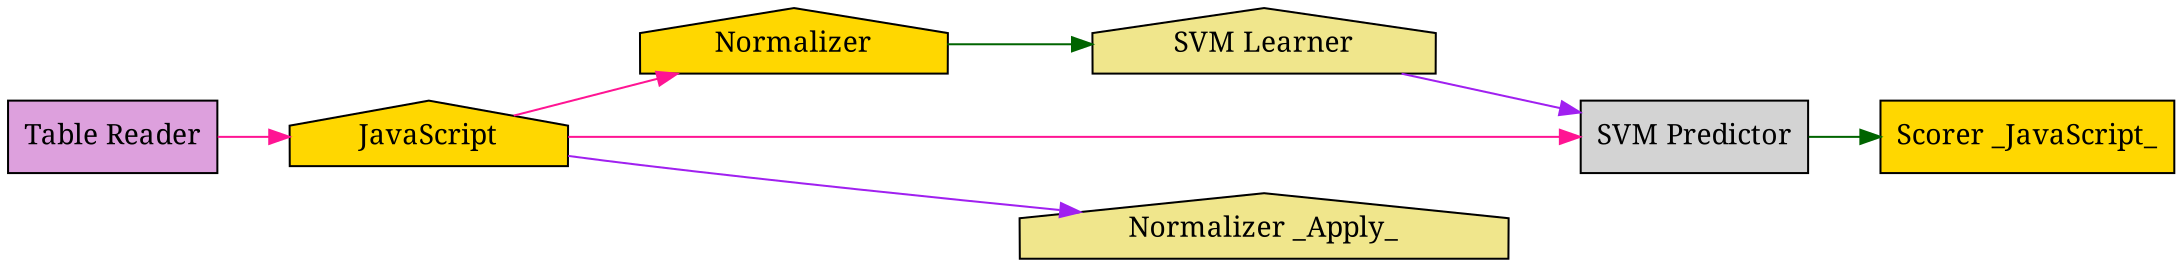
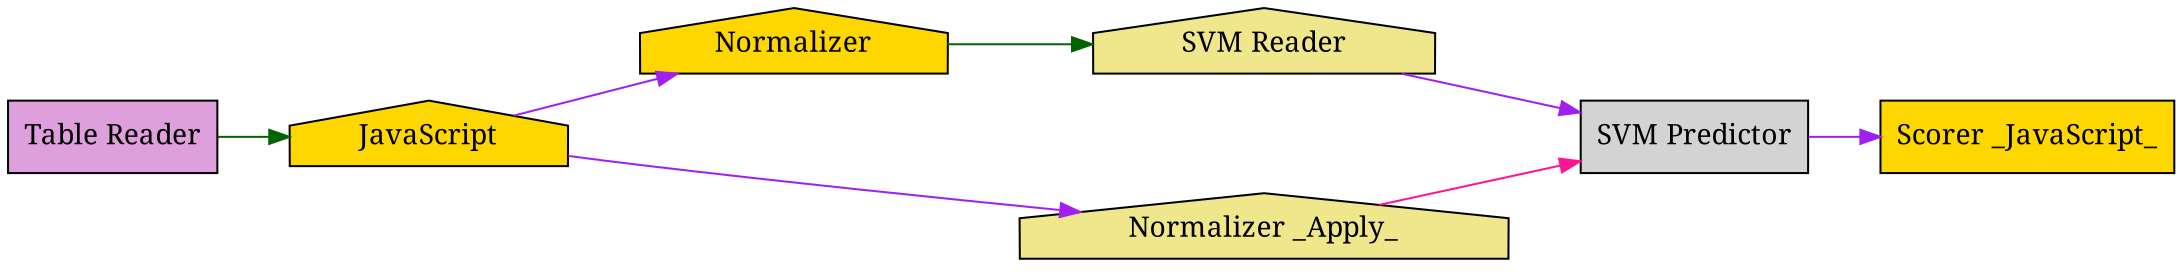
  digraph {
    fontname="Noto Serif"
    rankdir=LR
    node [fillcolor=gold fontname="Noto Serif" shape=house style=filled]
    edge [color=deeppink fontname="Noto Serif"]
    n1 [label=Normalizer]
-   n2 [fillcolor=khaki label="SVM Learner"]
+   n2 [fillcolor=khaki label="SVM Reader"]
    n3 [fillcolor=lightgrey label="SVM Predictor" shape=box]
    n4 [fillcolor=khaki label="Normalizer _Apply_"]
    n5 [label="Scorer _JavaScript_" shape=box]
    n6 [label=JavaScript]
    n7 [fillcolor=plum label="Table Reader" shape=box]
    n1 -> n2 [color=darkgreen]
    n2 -> n3 [color=purple]
-   n3 -> n5 [color=darkgreen]
-   n6 -> n3
-   n6 -> n1
+   n3 -> n5 [color=purple]
+   n4 -> n3
+   n6 -> n1 [color=purple]
    n6 -> n4 [color=purple]
-   n7 -> n6
+   n7 -> n6 [color=darkgreen]
  }
